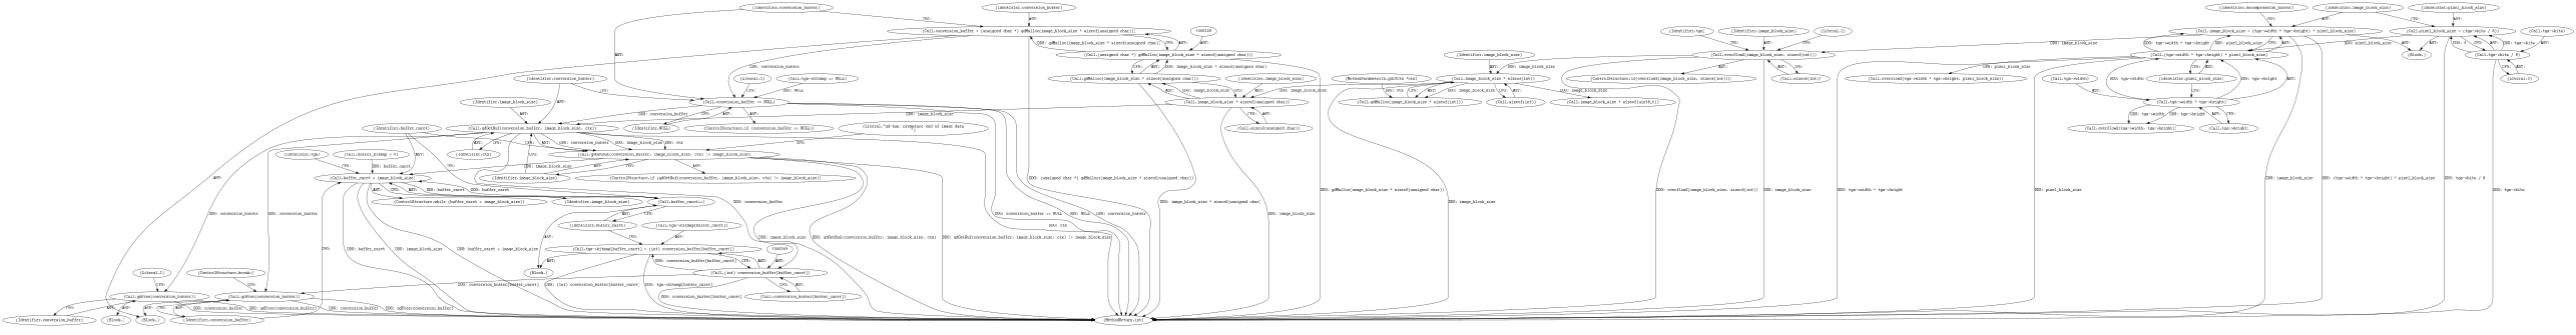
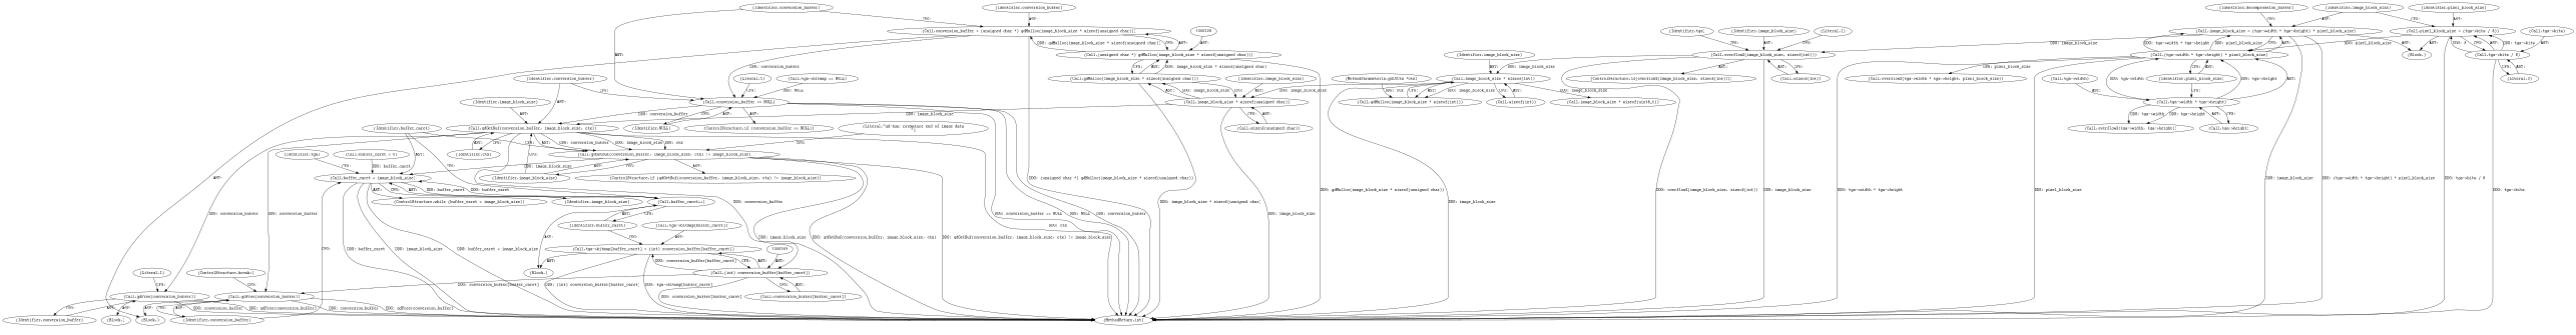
  digraph {
    fontname="Courier Prime"
    node [fontname="Courier Prime"]
    edge [fontname="Courier Prime"]
    n1 [label="(Call,conversion_buffer = (unsigned char *) gdMalloc(image_block_size * sizeof(unsigned char)))"]
    n2 [label="(Call,(unsigned char *) gdMalloc(image_block_size * sizeof(unsigned char)))"]
    n3 [label="(Call,conversion_buffer == NULL)"]
    n4 [label="(Block,)"]
    n5 [label="(MethodReturn,int)"]
    n6 [label="(Call,gdMalloc(image_block_size * sizeof(unsigned char)))"]
    n7 [label="(Call,gdGetBuf(conversion_buffer, image_block_size, ctx))"]
    n8 [label="(Identifier,NULL)"]
    n9 [label="(ControlStructure,if (conversion_buffer == NULL))"]
    n10 [label="(Call,image_block_size * sizeof(unsigned char))"]
    n11 [label="(Call,sizeof(unsigned char))"]
    n12 [label="(Call,gdGetBuf(conversion_buffer, image_block_size, ctx) != image_block_size)"]
    n13 [label="(Call,gdFree(conversion_buffer))"]
    n14 [label="(Call,(int) conversion_buffer[buffer_caret])"]
    n15 [label="(Call,gdFree(conversion_buffer))"]
    n16 [label="(Identifier,ctx)"]
    n17 [label="(Call,image_block_size * sizeof(int))"]
    n18 [label="(Call,gdMalloc(image_block_size * sizeof(int)))"]
    n19 [label="(Call,image_block_size * sizeof(uint8_t))"]
    n20 [label="(Call,sizeof(int))"]
    n21 [label="(Call,overflow2(image_block_size, sizeof(int)))"]
    n22 [label="(ControlStructure,if(overflow2(image_block_size, sizeof(int))))"]
    n23 [label="(Call,sizeof(int))"]
    n24 [label="(Call,image_block_size = (tga->width * tga->height) * pixel_block_size)"]
    n25 [label="(Call,(tga->width * tga->height) * pixel_block_size)"]
    n26 [label="(Block,)"]
    n27 [label="(Identifier,pixel_block_size)"]
    n28 [label="(Call,overflow2(tga->width * tga->height, pixel_block_size))"]
    n29 [label="(Call,tga->width * tga->height)"]
    n30 [label="(Call,tga->height)"]
    n31 [label="(Call,overflow2(tga->width, tga->height))"]
    n32 [label="(Call,pixel_block_size = (tga->bits / 8))"]
    n33 [label="(Call,tga->bits / 8)"]
    n34 [label="(Literal,3)"]
    n35 [label="(Call,buffer_caret < image_block_size)"]
    n36 [label="(ControlStructure,if (gdGetBuf(conversion_buffer, image_block_size, ctx) != image_block_size))"]
    n37 [label="(Identifier,image_block_size)"]
    n38 [label="(Block,)"]
    n39 [label="(Identifier,conversion_buffer)"]
    n40 [label="(Call,tga->bitmap[buffer_caret] = (int) conversion_buffer[buffer_caret])"]
    n41 [label="(Call,conversion_buffer[buffer_caret])"]
    n42 [label="(Identifier,conversion_buffer)"]
    n43 [label="(Call,buffer_caret++)"]
    n44 [label="(ControlStructure,while (buffer_caret < image_block_size))"]
    n45 [label="(Identifier,image_block_size)"]
    n46 [label="(Identifier,buffer_caret)"]
    n47 [label="(Block,)"]
    n48 [label="(Identifier,tga)"]
    n49 [label="(Identifier,image_block_size)"]
    n50 [label="(Identifier,image_block_size)"]
    n51 [label="(Identifier,decompression_buffer)"]
-   n52 [label="(Call,buffer_bitmap = 0)"]
+   n52 [label="(Call,buffer_caret = 0)"]
    n53 [label="(Literal,1)"]
    n54 [label="(ControlStructure,break;)"]
    n55 [label="(Identifier,pixel_block_size)"]
    n56 [label="(Literal,\"gd-tga: premature end of image data\n\")"]
    n57 [label="(Identifier,image_block_size)"]
    n58 [label="(Call,tga->bitmap == NULL)"]
    n59 [label="(Literal,1)"]
    n60 [label="(Identifier,conversion_buffer)"]
    n61 [label="(Identifier,image_block_size)"]
    n62 [label="(Call,tga->bits)"]
    n63 [label="(Identifier,tga)"]
    n64 [label="(Literal,1)"]
    n65 [label="(Identifier,conversion_buffer)"]
    n66 [label="(Call,tga->bitmap[buffer_caret])"]
    n67 [label="(Identifier,image_block_size)"]
    n68 [label="(MethodParameterIn,gdIOCtx *ctx)"]
    n69 [label="(Identifier,buffer_caret)"]
    n70 [label="(Identifier,conversion_buffer)"]
    n71 [label="(Call,tga->width)"]
    1000228
    1000269
    n1 -> n2 [label="CFG: "]
    n1 -> n3 [label="DDG: conversion_buffer"]
    n1 -> n4 [label="AST: "]
    n1 -> n5 [label="DDG: (unsigned char *) gdMalloc(image_block_size * sizeof(unsigned char))"]
    n2 -> n1 [label="AST: "]
    n2 -> n1 [label="DDG: gdMalloc(image_block_size * sizeof(unsigned char))"]
    n2 -> n5 [label="DDG: gdMalloc(image_block_size * sizeof(unsigned char))"]
    n2 -> n6 [label="CFG: "]
    n3 -> n5 [label="DDG: NULL"]
    n3 -> n5 [label="DDG: conversion_buffer"]
    n3 -> n5 [label="DDG: conversion_buffer == NULL"]
    n3 -> n7 [label="DDG: conversion_buffer"]
    n3 -> n8 [label="CFG: "]
    n3 -> n9 [label="AST: "]
    n6 -> n2 [label="AST: "]
    n6 -> n2 [label="DDG: image_block_size * sizeof(unsigned char)"]
    n6 -> n5 [label="DDG: image_block_size * sizeof(unsigned char)"]
    n6 -> n10 [label="CFG: "]
    n7 -> n5 [label="DDG: ctx"]
    n7 -> n12 [label="AST: "]
    n7 -> n12 [label="DDG: conversion_buffer"]
    n7 -> n12 [label="DDG: image_block_size"]
    n7 -> n12 [label="DDG: ctx"]
    n7 -> n13 [label="DDG: conversion_buffer"]
    n7 -> n14 [label="DDG: conversion_buffer"]
    n7 -> n15 [label="DDG: conversion_buffer"]
    n7 -> n16 [label="CFG: "]
    n8 -> n3 [label="AST: "]
    n10 -> n5 [label="DDG: image_block_size"]
    n10 -> n6 [label="AST: "]
    n10 -> n6 [label="DDG: image_block_size"]
    n10 -> n7 [label="DDG: image_block_size"]
    n10 -> n11 [label="CFG: "]
    n11 -> n10 [label="AST: "]
    n12 -> n5 [label="DDG: image_block_size"]
    n12 -> n5 [label="DDG: gdGetBuf(conversion_buffer, image_block_size, ctx)"]
    n12 -> n5 [label="DDG: gdGetBuf(conversion_buffer, image_block_size, ctx) != image_block_size"]
    n12 -> n35 [label="DDG: image_block_size"]
    n12 -> n36 [label="AST: "]
    n12 -> n37 [label="CFG: "]
    n13 -> n5 [label="DDG: conversion_buffer"]
    n13 -> n5 [label="DDG: gdFree(conversion_buffer)"]
    n13 -> n38 [label="AST: "]
    n13 -> n39 [label="CFG: "]
    n14 -> n5 [label="DDG: conversion_buffer[buffer_caret]"]
    n14 -> n15 [label="DDG: conversion_buffer[buffer_caret]"]
    n14 -> n40 [label="AST: "]
    n14 -> n40 [label="DDG: conversion_buffer[buffer_caret]"]
    n14 -> n41 [label="CFG: "]
    n15 -> n4 [label="AST: "]
    n15 -> n5 [label="DDG: gdFree(conversion_buffer)"]
    n15 -> n5 [label="DDG: conversion_buffer"]
    n15 -> n42 [label="CFG: "]
    n16 -> n7 [label="AST: "]
    n17 -> n5 [label="DDG: image_block_size"]
    n17 -> n10 [label="DDG: image_block_size"]
    n17 -> n18 [label="AST: "]
    n17 -> n18 [label="DDG: image_block_size"]
    n17 -> n19 [label="DDG: image_block_size"]
    n17 -> n20 [label="CFG: "]
    n18 -> n17 [label="CFG: "]
    n20 -> n17 [label="AST: "]
    n21 -> n5 [label="DDG: overflow2(image_block_size, sizeof(int))"]
    n21 -> n5 [label="DDG: image_block_size"]
    n21 -> n17 [label="DDG: image_block_size"]
    n21 -> n22 [label="AST: "]
    n21 -> n23 [label="CFG: "]
    n23 -> n21 [label="AST: "]
    n24 -> n5 [label="DDG: image_block_size"]
    n24 -> n5 [label="DDG: (tga->width * tga->height) * pixel_block_size"]
    n24 -> n21 [label="DDG: image_block_size"]
    n24 -> n25 [label="CFG: "]
    n24 -> n26 [label="AST: "]
    n25 -> n5 [label="DDG: pixel_block_size"]
    n25 -> n5 [label="DDG: tga->width * tga->height"]
    n25 -> n24 [label="AST: "]
    n25 -> n24 [label="DDG: tga->width * tga->height"]
    n25 -> n24 [label="DDG: pixel_block_size"]
    n25 -> n27 [label="CFG: "]
    n25 -> n28 [label="DDG: pixel_block_size"]
    n27 -> n25 [label="AST: "]
    n27 -> n29 [label="CFG: "]
    n29 -> n25 [label="AST: "]
    n29 -> n25 [label="DDG: tga->width"]
    n29 -> n25 [label="DDG: tga->height"]
    n29 -> n30 [label="CFG: "]
    n29 -> n31 [label="DDG: tga->width"]
    n29 -> n31 [label="DDG: tga->height"]
    n30 -> n29 [label="AST: "]
    n32 -> n5 [label="DDG: tga->bits / 8"]
    n32 -> n25 [label="DDG: pixel_block_size"]
    n32 -> n26 [label="AST: "]
    n32 -> n33 [label="CFG: "]
    n33 -> n5 [label="DDG: tga->bits"]
    n33 -> n32 [label="AST: "]
    n33 -> n32 [label="DDG: tga->bits"]
    n33 -> n32 [label="DDG: 8"]
    n33 -> n34 [label="CFG: "]
    n34 -> n33 [label="AST: "]
    n35 -> n5 [label="DDG: buffer_caret"]
    n35 -> n5 [label="DDG: image_block_size"]
    n35 -> n5 [label="DDG: buffer_caret < image_block_size"]
    n35 -> n43 [label="DDG: buffer_caret"]
    n35 -> n44 [label="AST: "]
    n35 -> n45 [label="CFG: "]
    n37 -> n7 [label="CFG: "]
    n37 -> n12 [label="AST: "]
    n39 -> n13 [label="AST: "]
    n40 -> n5 [label="DDG: (int) conversion_buffer[buffer_caret]"]
    n40 -> n5 [label="DDG: tga->bitmap[buffer_caret]"]
    n40 -> n14 [label="CFG: "]
    n40 -> n47 [label="AST: "]
    n41 -> n14 [label="AST: "]
    n42 -> n15 [label="AST: "]
    n42 -> n35 [label="CFG: "]
    n43 -> n35 [label="DDG: buffer_caret"]
    n43 -> n46 [label="CFG: "]
    n43 -> n47 [label="AST: "]
    n45 -> n35 [label="AST: "]
    n46 -> n40 [label="CFG: "]
    n46 -> n43 [label="AST: "]
    n48 -> n21 [label="CFG: "]
    n49 -> n7 [label="AST: "]
    n50 -> n21 [label="AST: "]
    n51 -> n24 [label="CFG: "]
    n52 -> n35 [label="DDG: buffer_caret"]
    n53 -> n13 [label="CFG: "]
    n54 -> n15 [label="CFG: "]
    n55 -> n32 [label="AST: "]
    n56 -> n12 [label="CFG: "]
    n57 -> n24 [label="AST: "]
    n57 -> n32 [label="CFG: "]
    n58 -> n3 [label="DDG: NULL"]
    n59 -> n21 [label="CFG: "]
    n60 -> n3 [label="CFG: "]
    n60 -> n7 [label="AST: "]
    n61 -> n17 [label="AST: "]
    n62 -> n33 [label="AST: "]
    n63 -> n35 [label="CFG: "]
    n64 -> n3 [label="CFG: "]
    n65 -> n1 [label="AST: "]
    n66 -> n40 [label="AST: "]
    n67 -> n10 [label="AST: "]
    n68 -> n18 [label="DDG: ctx"]
    n69 -> n12 [label="CFG: "]
    n69 -> n35 [label="AST: "]
    n69 -> n43 [label="CFG: "]
    n70 -> n1 [label="CFG: "]
    n70 -> n3 [label="AST: "]
    n71 -> n29 [label="AST: "]
    1000228 -> n2 [label="AST: "]
    1000269 -> n14 [label="AST: "]
  }
